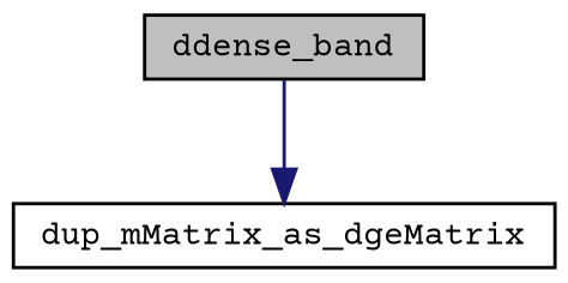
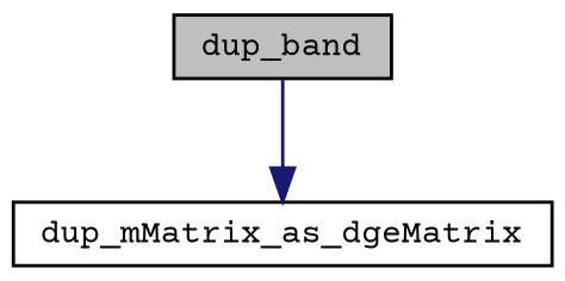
  digraph {
    rankdir=TB
    fontname="Courier Prime"
    node [color=black fontname="Courier Prime" fontsize=10 shape=record style=filled]
-   n1 [fillcolor=grey75 fontcolor=black height=0.2 label=ddense_band width=0.4]
+   n1 [fillcolor=grey75 fontcolor=black height=0.2 label=dup_band width=0.4]
    n2 [fillcolor=white height=0.2 label=dup_mMatrix_as_dgeMatrix width=0.4]
    n1 -> n2 [color=midnightblue fontname="Courier Prime" fontsize=10 labelfontname="FreeSans.ttf" labelfontsize=10 style=solid]
  }
